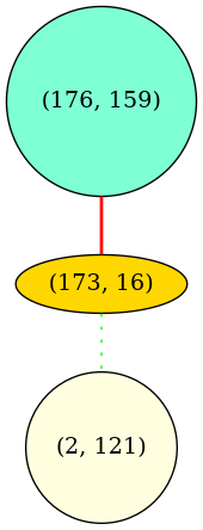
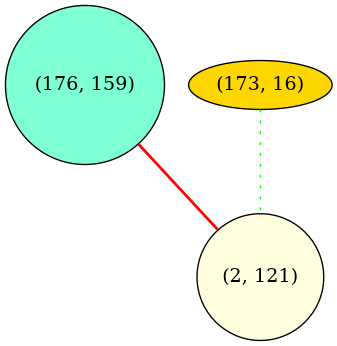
  graph {
    node [shape=circle style=filled]
    "(176, 159)" [fillcolor=aquamarine]
    "(173, 16)" [fillcolor=gold shape=ellipse]
    "(2, 121)" [fillcolor=lightyellow]
-   "(176, 159)" -- "(173, 16)" [color=red style=bold weight=1]
+   "(176, 159)" -- "(2, 121)" [color=red style=bold weight=1]
    "(173, 16)" -- "(2, 121)" [color=green style=dotted weight=2]
  }
